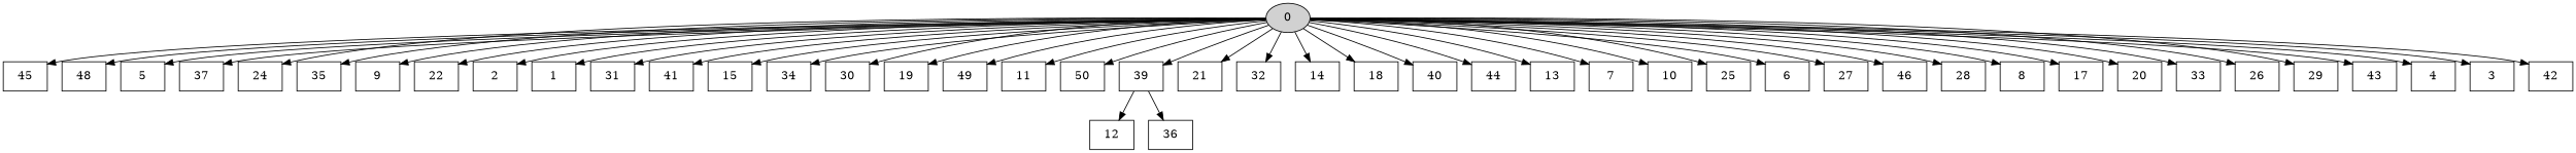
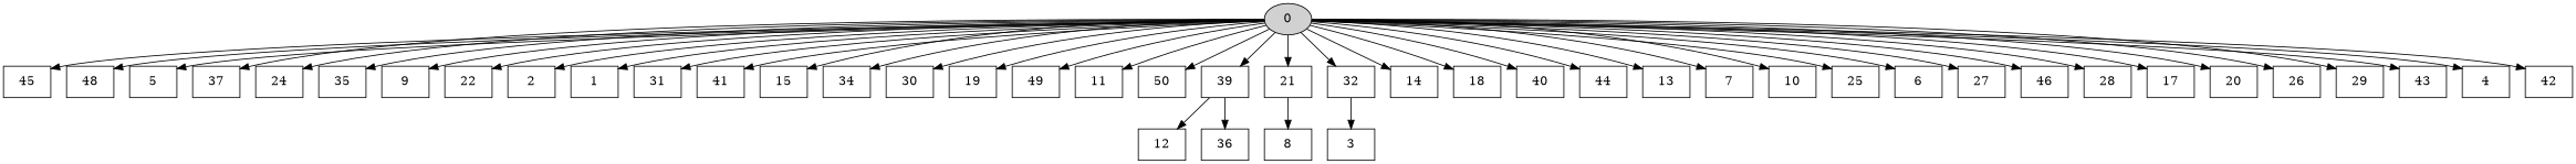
  digraph {
    node [fillcolor=white style=filled shape=box]
    0 [fillcolor=grey82 shape=""]
    n2 [label="45\n"]
    n3 [label="48\n"]
    n4 [label="5\n"]
    n5 [label="37\n"]
    n6 [label="24\n"]
    n7 [label="35\n"]
    n8 [label="9\n"]
    n9 [label="22\n"]
    n10 [label="2\n"]
    n11 [label="1\n"]
    n12 [label="31\n"]
    n13 [label="41\n"]
    n14 [label="15\n"]
    n15 [label="34\n"]
    n16 [label="30\n"]
    n17 [label="19\n"]
    n18 [label="49\n"]
    n19 [label="11\n"]
    n20 [label="50\n"]
    n21 [label="39\n"]
    n22 [label="21\n"]
    n23 [label="32\n"]
    n24 [label="14\n"]
    n25 [label="18\n"]
    n26 [label="40\n"]
    n27 [label="44\n"]
    n28 [label="13\n"]
    n29 [label="7\n"]
    n30 [label="10\n"]
    n31 [label="25\n"]
    n32 [label="6\n"]
    n33 [label="27\n"]
    n34 [label="46\n"]
    n35 [label="28\n"]
    n36 [label="8\n"]
    n37 [label="17\n"]
    n38 [label="20\n"]
-   n39 [label="33\n"]
    n40 [label="26\n"]
    n41 [label="29\n"]
    n42 [label="43\n"]
    n43 [label="4\n"]
    n44 [label="3\n"]
    n45 [label="42\n"]
    n46 [label="12\n"]
    n47 [label="36\n"]
    0 -> n2
    0 -> n3
    0 -> n4
    0 -> n5
    0 -> n6
    0 -> n7
    0 -> n8
    0 -> n9
    0 -> n10
    0 -> n11
    0 -> n12
    0 -> n13
    0 -> n14
    0 -> n15
    0 -> n16
    0 -> n17
    0 -> n18
    0 -> n19
    0 -> n20
    0 -> n21
    0 -> n22
    0 -> n23
    0 -> n24
    0 -> n25
    0 -> n26
    0 -> n27
    0 -> n28
    0 -> n29
    0 -> n30
    0 -> n31
    0 -> n32
    0 -> n33
    0 -> n34
    0 -> n35
-   0 -> n36
+   n22 -> n36
    0 -> n37
    0 -> n38
-   0 -> n39
    0 -> n40
    0 -> n41
    0 -> n42
    0 -> n43
-   0 -> n44
+   n23 -> n44
    0 -> n45
    n21 -> n46
    n21 -> n47
  }
